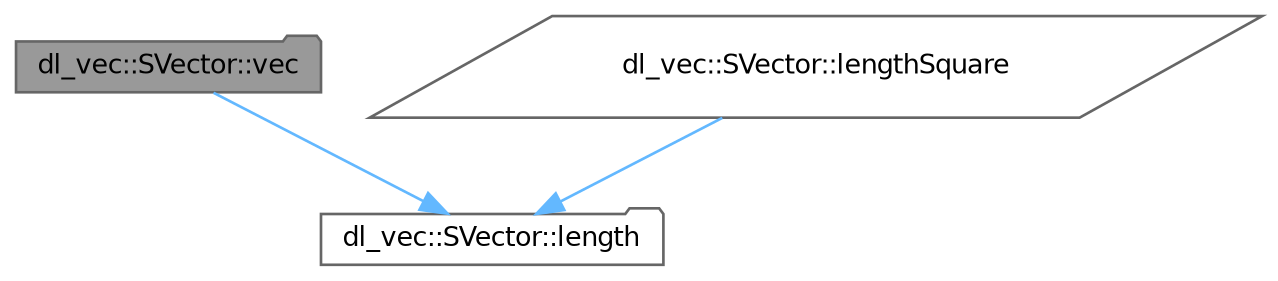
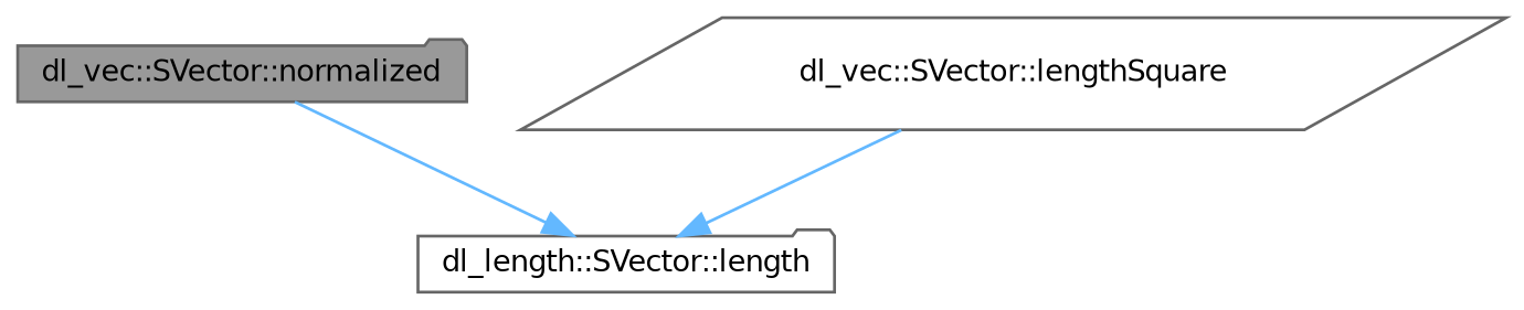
  digraph {
    rankdir=TB
    node [color=grey40 fillcolor=white fontname=Helvetica fontsize=10 shape=folder style=filled]
    edge [color=steelblue1 fontname=Helvetica fontsize=10 labelfontname=Helvetica labelfontsize=10 style=solid]
-   n1 [color=gray40 fillcolor=grey60 fontcolor=black height=0.2 label="dl_vec::SVector::vec" width=0.4]
-   n2 [height=0.2 label="dl_vec::SVector::length" width=0.4]
+   n1 [color=gray40 fillcolor=grey60 fontcolor=black height=0.2 label="dl_vec::SVector::normalized" width=0.4]
+   n2 [height=0.2 label="dl_length::SVector::length" width=0.4]
    n3 [height=0.2 label="dl_vec::SVector::lengthSquare" shape=parallelogram width=0.4]
    n1 -> n2
    n3 -> n2
  }
